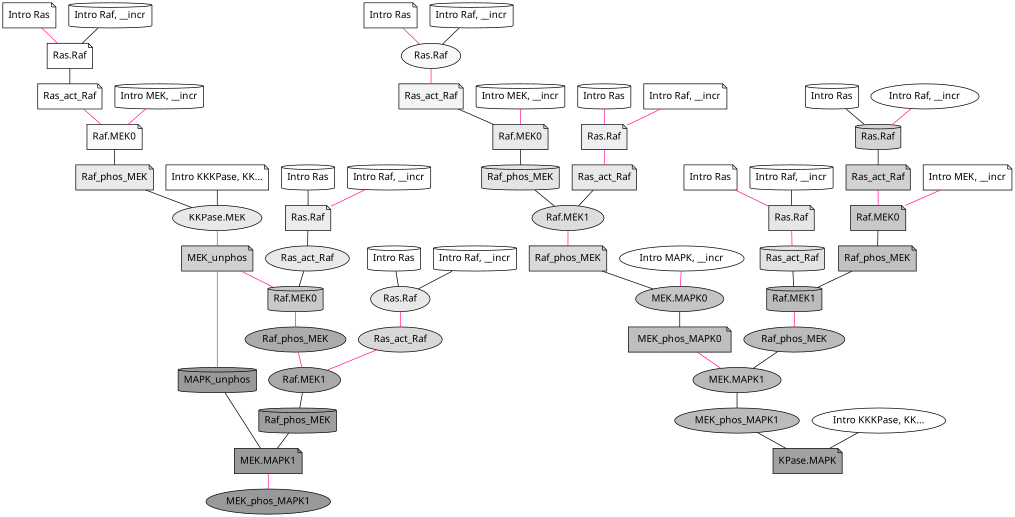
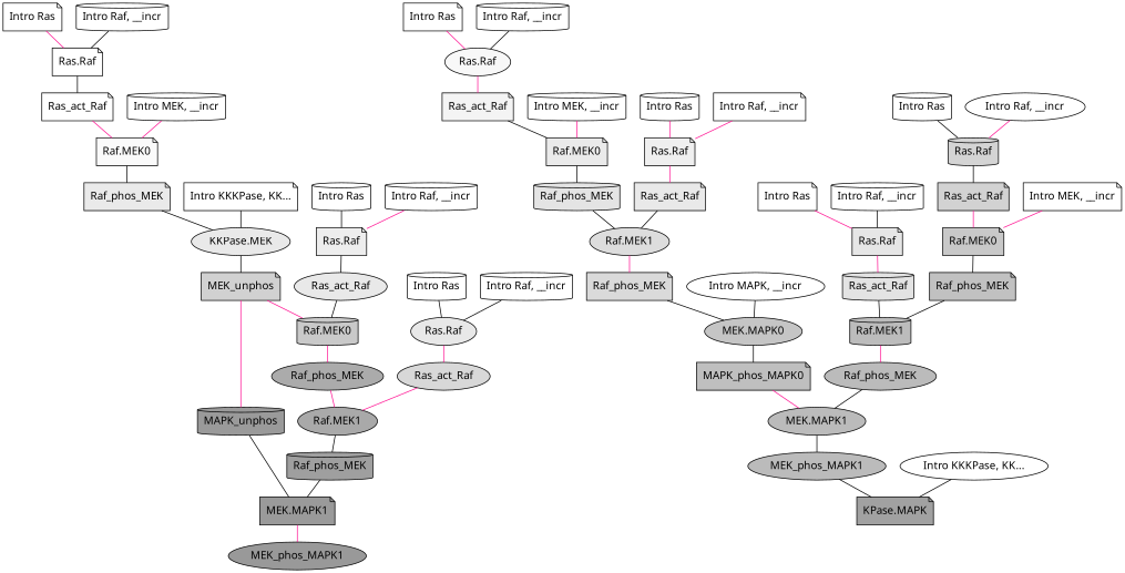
  digraph {
    rankdir=TB
    ranksep=0.30
    node [fillcolor="0.000 0.000 1.000" fontname="CMU Serif" shape=note style=filled]
    edge [color=black dir=none fontname="CMU Serif"]
    n1 [label="Intro Ras" shape=cylinder]
    n2 [fillcolor="0.000 0.000 0.926" label="Ras.Raf"]
    n3 [fillcolor="0.000 0.000 0.912" label=Ras_act_Raf shape=ellipse]
    n4 [label="Intro Ras" shape=cylinder]
    n5 [fillcolor="0.000 0.000 0.935" label="Ras.Raf"]
    n6 [fillcolor="0.000 0.000 0.912" label=Ras_act_Raf]
    n7 [label="Intro Ras"]
    n8 [label="Ras.Raf"]
    n9 [label=Ras_act_Raf]
    n10 [label="Intro Ras" shape=cylinder]
    n11 [fillcolor="0.000 0.000 0.909" label="Ras.Raf" shape=ellipse]
    n12 [fillcolor="0.000 0.000 0.845" label=Ras_act_Raf shape=ellipse]
    n13 [label="Intro Ras"]
    n14 [fillcolor="0.000 0.000 0.971" label="Ras.Raf" shape=ellipse]
    n15 [fillcolor="0.000 0.000 0.956" label=Ras_act_Raf]
    n16 [label="Intro Ras" shape=cylinder]
    n17 [fillcolor="0.000 0.000 0.832" label="Ras.Raf" shape=cylinder]
    n18 [fillcolor="0.000 0.000 0.822" label=Ras_act_Raf]
    n19 [label="Intro Ras"]
    n20 [fillcolor="0.000 0.000 0.902" label="Ras.Raf"]
    n21 [fillcolor="0.000 0.000 0.890" label=Ras_act_Raf shape=cylinder]
    n22 [label="Intro Raf, __incr" shape=ellipse]
    n23 [label="Intro Raf, __incr" shape=cylinder]
    n24 [label="Intro Raf, __incr" shape=cylinder]
    n25 [label="Intro Raf, __incr" shape=cylinder]
    n26 [label="Intro Raf, __incr" shape=cylinder]
    n27 [label="Intro Raf, __incr"]
    n28 [label="Intro Raf, __incr" shape=cylinder]
    n29 [label="Intro MEK, __incr" shape=cylinder]
    n30 [fillcolor="0.000 0.000 0.979" label="Raf.MEK0"]
    n31 [fillcolor="0.000 0.000 0.917" label=Raf_phos_MEK]
    n32 [label="Intro MEK, __incr"]
    n33 [fillcolor="0.000 0.000 0.782" label="Raf.MEK0"]
    n34 [fillcolor="0.000 0.000 0.756" label=Raf_phos_MEK]
    n35 [label="Intro MEK, __incr" shape=cylinder]
    n36 [fillcolor="0.000 0.000 0.917" label="Raf.MEK0"]
    n37 [fillcolor="0.000 0.000 0.891" label=Raf_phos_MEK shape=cylinder]
    n38 [label="Intro MAPK, __incr" shape=ellipse]
    n39 [fillcolor="0.000 0.000 0.770" label="MEK.MAPK0" shape=ellipse]
-   n40 [fillcolor="0.000 0.000 0.750" label=MEK_phos_MAPK0]
+   n40 [fillcolor="0.000 0.000 0.750" label=MAPK_phos_MAPK0]
    n41 [label="Intro KKKPase, KK..." shape=ellipse]
    n42 [fillcolor="0.000 0.000 0.631" label="KPase.MAPK"]
    n43 [label="Intro KKKPase, KK..."]
    n44 [fillcolor="0.000 0.000 0.914" label="KKPase.MEK" shape=ellipse]
    n45 [fillcolor="0.000 0.000 0.818" label=MEK_unphos]
    n46 [fillcolor="0.000 0.000 0.865" label="Raf.MEK1" shape=ellipse]
    n47 [fillcolor="0.000 0.000 0.789" label="Raf.MEK0" shape=cylinder]
    n48 [fillcolor="0.000 0.000 0.603" label=MAPK_unphos shape=cylinder]
    n49 [fillcolor="0.000 0.000 0.668" label=Raf_phos_MEK shape=ellipse]
    n50 [fillcolor="0.000 0.000 0.853" label=Raf_phos_MEK]
    n51 [fillcolor="0.000 0.000 0.663" label="Raf.MEK1" shape=ellipse]
    n52 [fillcolor="0.000 0.000 0.738" label="Raf.MEK1" shape=cylinder]
    n53 [fillcolor="0.000 0.000 0.734" label=Raf_phos_MEK shape=ellipse]
    n54 [fillcolor="0.000 0.000 0.625" label=Raf_phos_MEK shape=cylinder]
    n55 [fillcolor="0.000 0.000 0.734" label="MEK.MAPK1" shape=ellipse]
    n56 [fillcolor="0.000 0.000 0.733" label=MEK_phos_MAPK1 shape=ellipse]
    n57 [fillcolor="0.000 0.000 0.603" label="MEK.MAPK1"]
    n58 [fillcolor="0.000 0.000 0.600" label=MEK_phos_MAPK1 shape=ellipse]
    n1 -> n2
    n2 -> n3
    n3 -> n47
    n4 -> n5 [color=deeppink]
    n5 -> n6 [color=deeppink]
    n6 -> n46
    n7 -> n8 [color=deeppink]
    n8 -> n9
    n9 -> n30 [color=deeppink]
    n10 -> n11
    n11 -> n12 [color=deeppink]
    n12 -> n51 [color=deeppink]
    n13 -> n14 [color=deeppink]
    n14 -> n15 [color=deeppink]
    n15 -> n36
    n16 -> n17
    n17 -> n18
    n18 -> n33 [color=deeppink]
    n19 -> n20 [color=deeppink]
    n20 -> n21 [color=deeppink]
    n21 -> n52
    n22 -> n17 [color=deeppink]
    n23 -> n14
    n24 -> n20
    n25 -> n2 [color=deeppink]
    n26 -> n11
    n27 -> n5 [color=deeppink]
    n28 -> n8
    n29 -> n30 [color=deeppink]
    n30 -> n31
    n31 -> n44
    n32 -> n33 [color=deeppink]
    n33 -> n34
    n34 -> n52
    n35 -> n36 [color=deeppink]
    n36 -> n37
    n37 -> n46
-   n38 -> n39 [color=deeppink]
+   n38 -> n39
    n39 -> n40
    n40 -> n55 [color=deeppink]
    n41 -> n42
    n43 -> n44
-   n44 -> n45 [color=deeppink]
+   n44 -> n45
    n45 -> n47 [color=deeppink]
    n45 -> n48 [color=deeppink]
    n46 -> n50 [color=deeppink]
    n47 -> n49 [color=deeppink]
    n48 -> n57
    n49 -> n51 [color=deeppink]
    n50 -> n39
    n51 -> n54
    n52 -> n53 [color=deeppink]
    n53 -> n55
    n54 -> n57
    n55 -> n56
    n56 -> n42
    n57 -> n58 [color=deeppink]
  }
